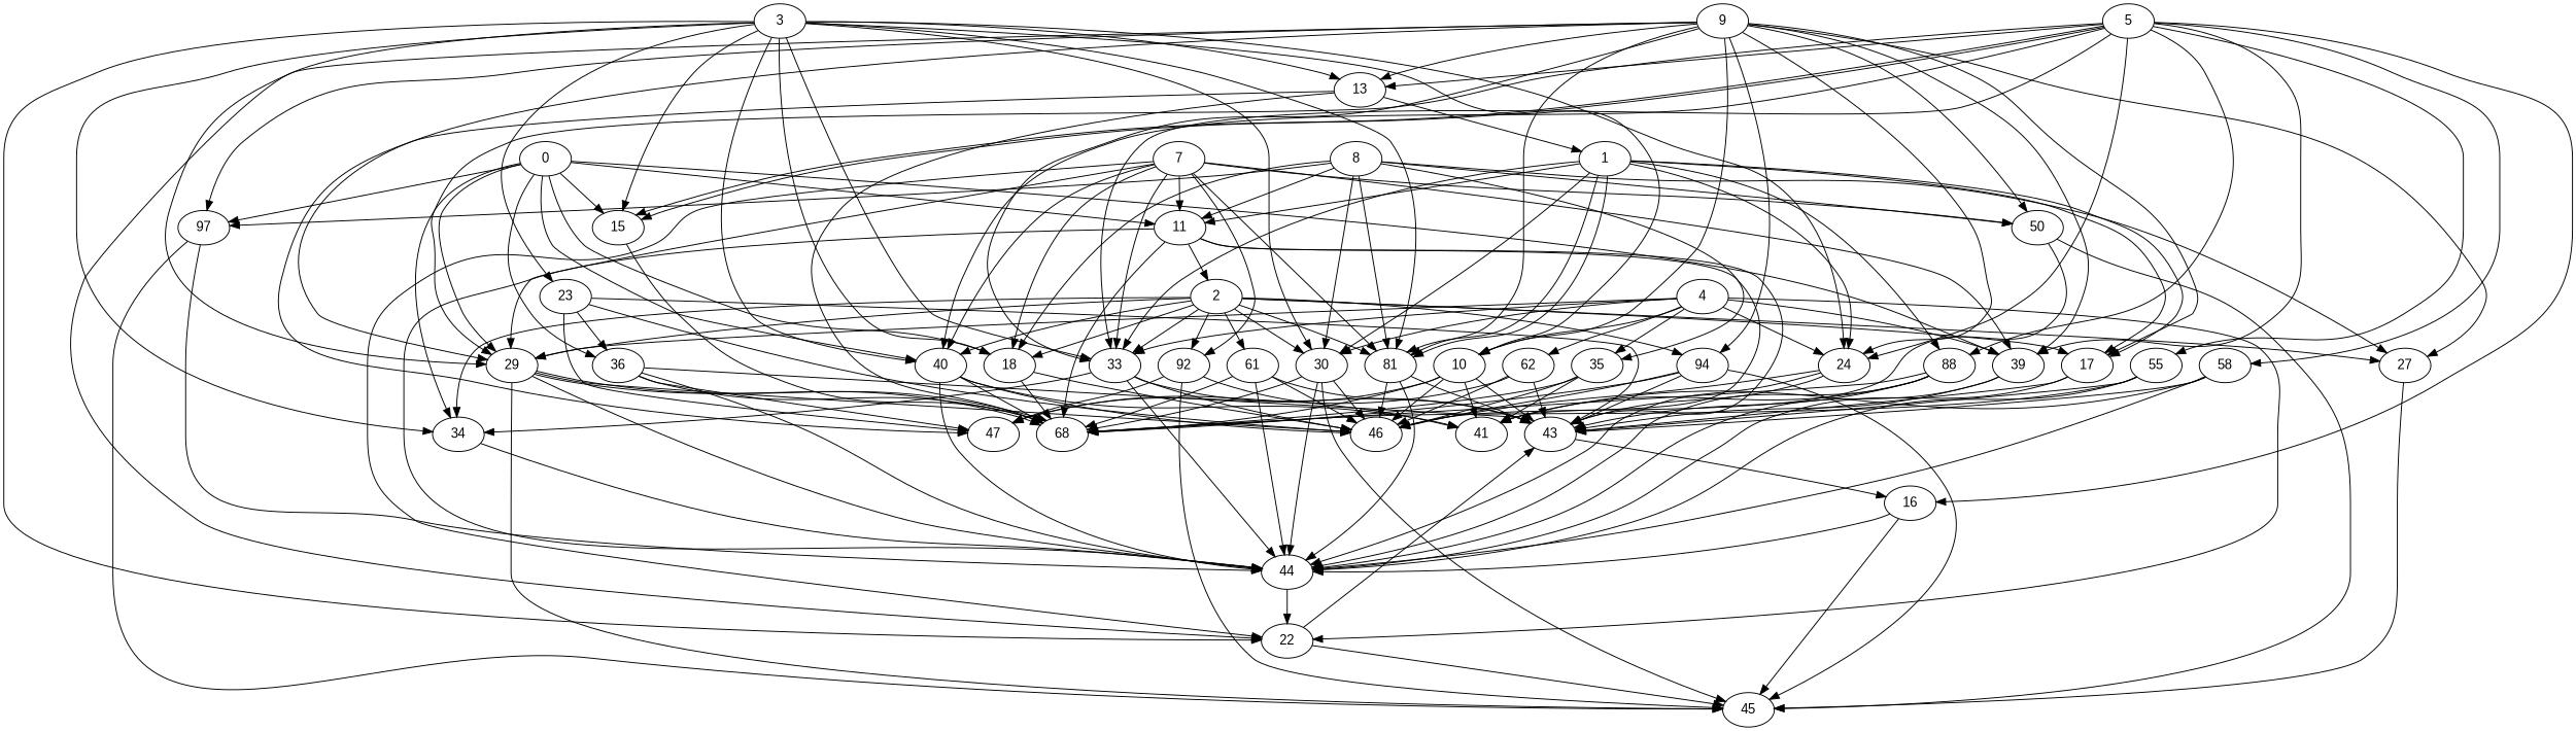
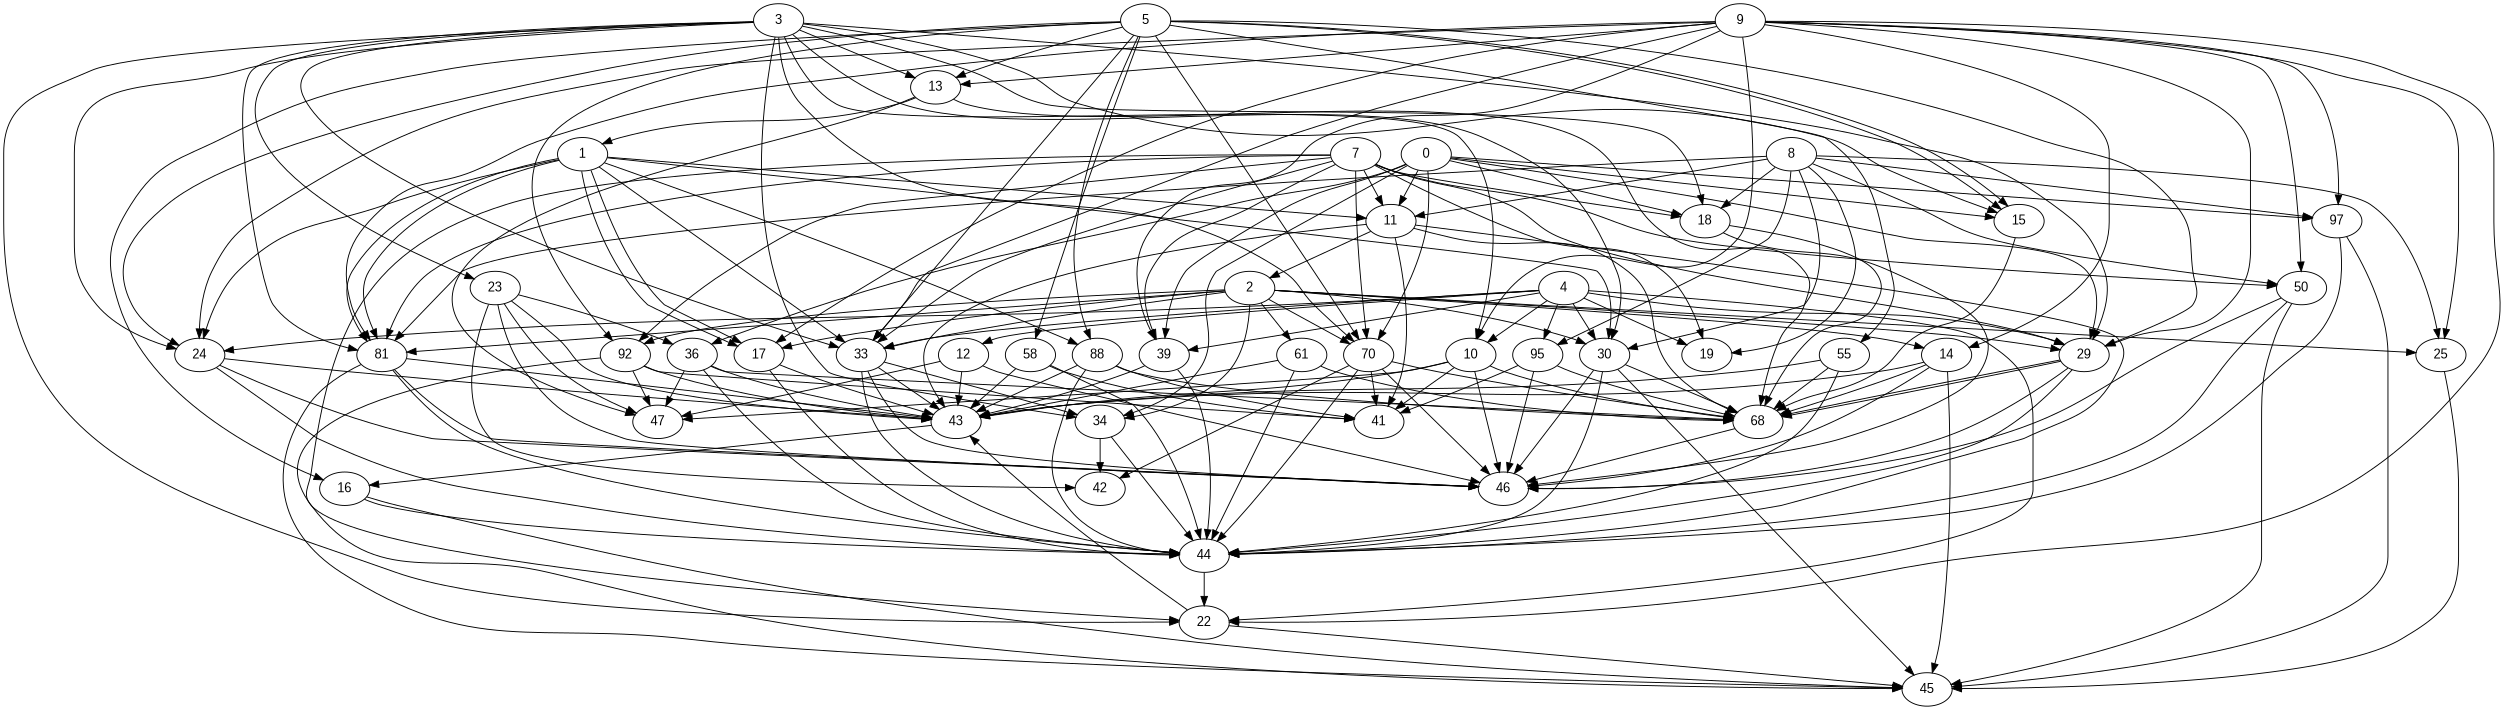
  digraph {
    fontname="Liberation Sans"
    node [alpha=0.15 fontname="Liberation Sans"]
    edge [fontname="Liberation Sans"]
    1 [alpha=0.10 expect_size=1847318754779281227776]
    11 [alpha=0.19 expect_size=25645752930170624]
    17 [alpha=0.19 expect_size=128296581664772880]
    n4 [alpha=0.11 expect_size=482729075024665920 label=81]
    24 [alpha=0.04 expect_size=2359454281356017664]
    n6 [alpha=0.11 expect_size=1923692791974630144 label=88]
    30 [expect_size=174129514204409824]
    33 [alpha=0.08 expect_size=856442634102691]
    41 [alpha=0.14 expect_size=65111668430365776]
    43 [alpha=0.07 expect_size=477444961023968384]
    n11 [alpha=0.13 expect_size=12299521656044850 label=68]
    44 [alpha=0.16 expect_size=153717675741520330752]
    2 [alpha=0.07 expect_size=592901095934451200]
    13 [alpha=0.04 expect_size=29702980335513300]
    47 [alpha=0.18 expect_size=1675087853529226496]
    46 [alpha=0.19 expect_size=33438846094708156]
    45 [alpha=0.07 expect_size=1925713563083516928]
    34 [alpha=0.19 expect_size=757406817088256256]
    16 [alpha=0.20 expect_size=3217392516730239]
    22 [expect_size=1974577499839158812672]
-   14 [expect_size=46668190243544288 label=94]
+   42 [alpha=0.12 expect_size=25341616766612144128]
+   14 [expect_size=46668190243544288]
    18 [alpha=0.12 expect_size=4560262566936640]
-   27 [alpha=0.17 expect_size=12471322199405382]
+   27 [alpha=0.17 expect_size=12471322199405382 label=25]
    29 [alpha=0.16 expect_size=1476016730220525518848]
    n26 [expect_size=676594580119882624 label=61]
    n27 [expect_size=14064983344152576000 label=92]
-   40 [alpha=0.03 expect_size=2296074505084223881216]
+   40 [alpha=0.03 expect_size=2296074505084223881216 label=70]
    3 [alpha=0.12 expect_size=327742905542306880]
    10 [alpha=0.05 expect_size=16381724807837716]
    15 [alpha=0.00 expect_size=1258509432820227637248]
    23 [alpha=0.13 expect_size=7276201018502548]
    36 [expect_size=2495670857981895680]
    4 [alpha=0.11 expect_size=4724336569582123]
-   12 [expect_size=2228095451461672 label=62]
-   35 [alpha=0.07 expect_size=6007918073324762]
+   12 [expect_size=2228095451461672]
+   19 [alpha=0.06 expect_size=199642624522058]
+   35 [alpha=0.07 expect_size=6007918073324762 label=95]
    39 [alpha=0.08 expect_size=346132930060125632]
    5 [alpha=0.09 expect_size=525572902242593280]
    n40 [alpha=0.13 expect_size=624518770466442182656 label=55]
    n41 [alpha=0.04 expect_size=287433883056603136000 label=58]
    n42 [alpha=0.01 expect_size=298019675588122624 label=0]
    n43 [alpha=0.14 expect_size=110244535967638432 label=97]
    7 [alpha=0.05 expect_size=10086964682389568]
    n45 [alpha=0.05 expect_size=143186286870165136 label=50]
    8 [alpha=0.02 expect_size=107932346993867584]
    9 [alpha=0.08 expect_size=1275639545495298244608]
    1 -> 11
    1 -> 17
    1 -> 17
    1 -> n4
    1 -> n4
    1 -> 24
    1 -> n6
    1 -> 30
    1 -> 33
    11 -> 41
    11 -> 43
    11 -> n11
    11 -> 44
    11 -> 2
    17 -> 43
    17 -> 44
    n4 -> 43
    n4 -> 44
    n4 -> 46
-   29 -> 45
+   n4 -> 45
    24 -> 43
    24 -> 44
    24 -> 46
    n6 -> 41
    n6 -> 43
    n6 -> n11
    n6 -> 44
    30 -> n11
    30 -> 44
    30 -> 46
    30 -> 45
    33 -> 43
    33 -> 44
    33 -> 46
    33 -> 34
    43 -> 16
    44 -> 22
    2 -> 17
    2 -> n4
    2 -> 30
    2 -> 33
    2 -> 34
    2 -> 14
-   2 -> 18
    2 -> 27
    2 -> 29
    2 -> n26
    2 -> n27
    2 -> 40
    13 -> 1
    13 -> n11
    13 -> 47
    34 -> 44
+   34 -> 42
    16 -> 44
    16 -> 45
    22 -> 43
    22 -> 45
    14 -> 43
    14 -> n11
    14 -> 46
    14 -> 45
    18 -> n11
    18 -> 46
    27 -> 45
    29 -> n11
    29 -> n11
    29 -> 44
    29 -> 46
    n26 -> 43
    n26 -> n11
    n26 -> 44
-   n26 -> 46
+   n11 -> 46
    n27 -> 41
+   n27 -> 43
    n27 -> 47
    n27 -> 45
    40 -> 41
    40 -> n11
    40 -> 44
    40 -> 46
+   40 -> 42
    3 -> n4
    3 -> 24
    3 -> 30
    3 -> 33
    3 -> 13
    3 -> 34
    3 -> 22
    3 -> 18
    3 -> 29
    3 -> 40
    3 -> 10
    3 -> 15
    3 -> 23
    10 -> 41
    10 -> 43
    10 -> n11
    10 -> 47
    10 -> 46
    15 -> n11
    23 -> 43
    23 -> 47
    23 -> 46
+   23 -> 42
    23 -> 36
    36 -> 43
    36 -> n11
    36 -> 44
    36 -> 47
    4 -> 24
    4 -> 30
    4 -> 33
    4 -> 22
    4 -> 29
    4 -> 10
    4 -> 12
+   4 -> 19
    4 -> 35
    4 -> 39
    12 -> 43
    12 -> 47
    12 -> 46
    35 -> 41
    35 -> n11
    35 -> 46
    39 -> 43
    39 -> 44
    5 -> 24
    5 -> n6
    5 -> 33
    5 -> 13
    5 -> 16
    5 -> 29
    5 -> 40
    5 -> 15
    5 -> 15
-   5 -> 39
+   5 -> n27
    5 -> n40
    5 -> n41
    n40 -> 43
    n40 -> n11
    n40 -> 44
    n41 -> 41
    n41 -> 43
    n41 -> 44
    n42 -> 11
    n42 -> 34
    n42 -> 18
    n42 -> 29
    n42 -> 40
    n42 -> 15
    n42 -> 36
    n42 -> 39
    n42 -> n43
    n43 -> 44
    n43 -> 45
    7 -> 11
    7 -> n4
    7 -> 33
    7 -> 22
    7 -> 18
    7 -> 29
    7 -> n27
    7 -> 40
+   7 -> 19
    7 -> 39
    7 -> n45
+   n45 -> 44
    n45 -> 46
    n45 -> 45
    8 -> 11
    8 -> n4
    8 -> 30
    8 -> 18
    8 -> 27
+   8 -> 19
    8 -> 35
    8 -> n43
    8 -> n45
    9 -> 17
    9 -> n4
    9 -> 24
    9 -> 33
    9 -> 13
    9 -> 22
    9 -> 14
    9 -> 27
    9 -> 29
    9 -> 10
    9 -> 39
    9 -> n43
    9 -> n45
  }
